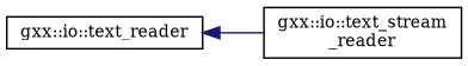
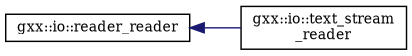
  digraph {
    rankdir=LR
    fontname="DejaVu Serif"
    node [color=black fillcolor=white fontname="DejaVu Serif" fontsize=10 shape=record style=filled]
-   n1 [height=0.2 label="gxx::io::text_reader" width=0.4]
+   n1 [height=0.2 label="gxx::io::reader_reader" width=0.4]
    n2 [height=0.2 label="gxx::io::text_stream\l_reader" width=0.4]
    n1 -> n2 [color=midnightblue dir=back fontname="DejaVu Serif" fontsize=10 labelfontname=Helvetica labelfontsize=10 style=solid]
  }
